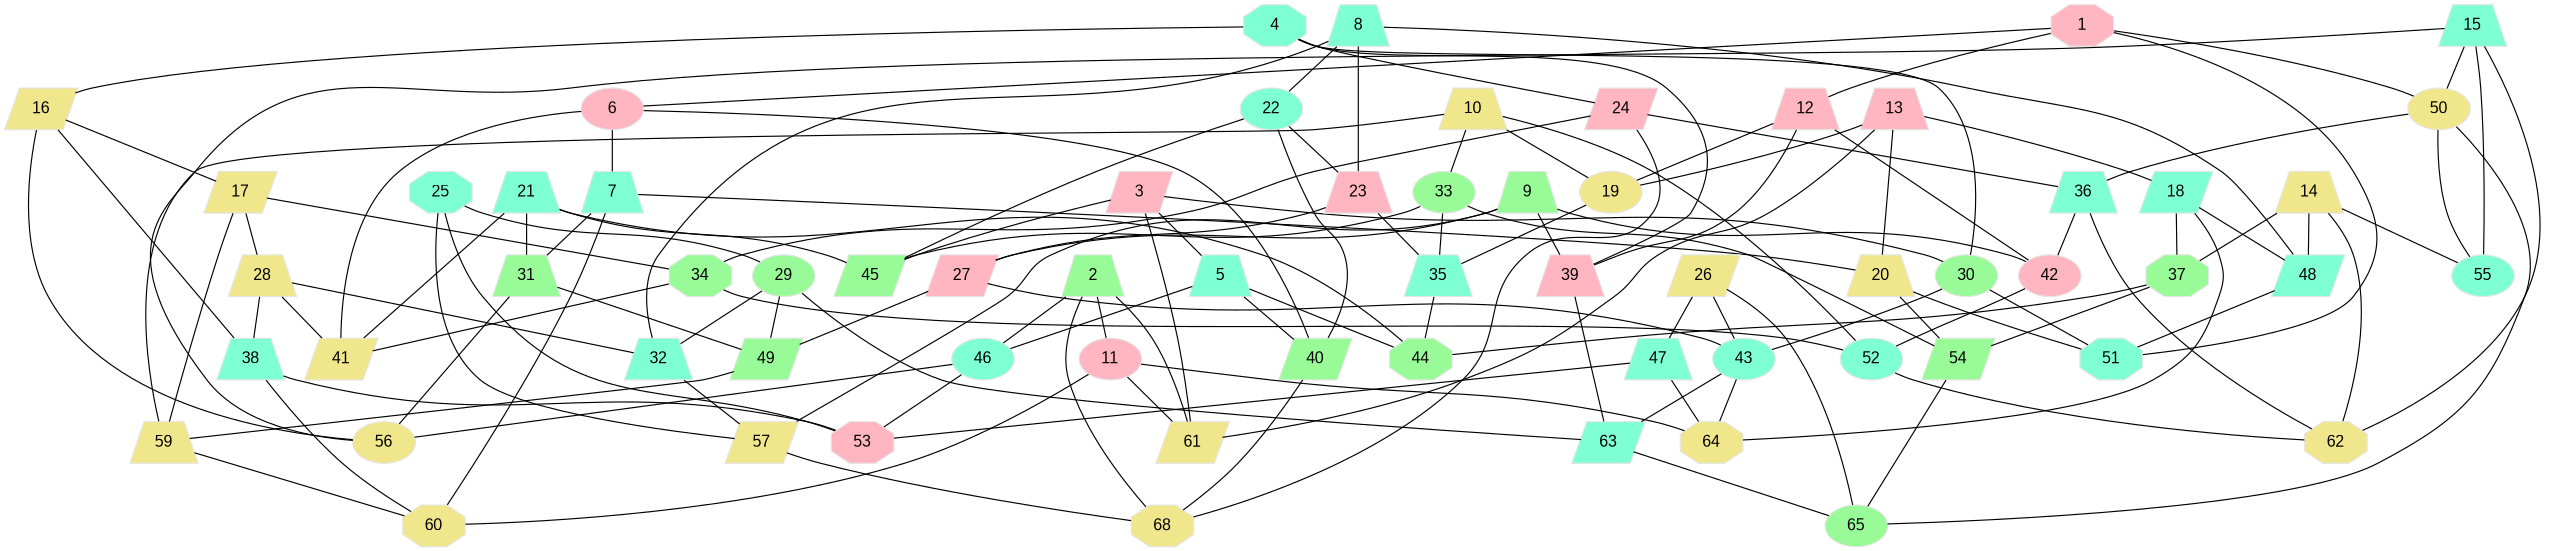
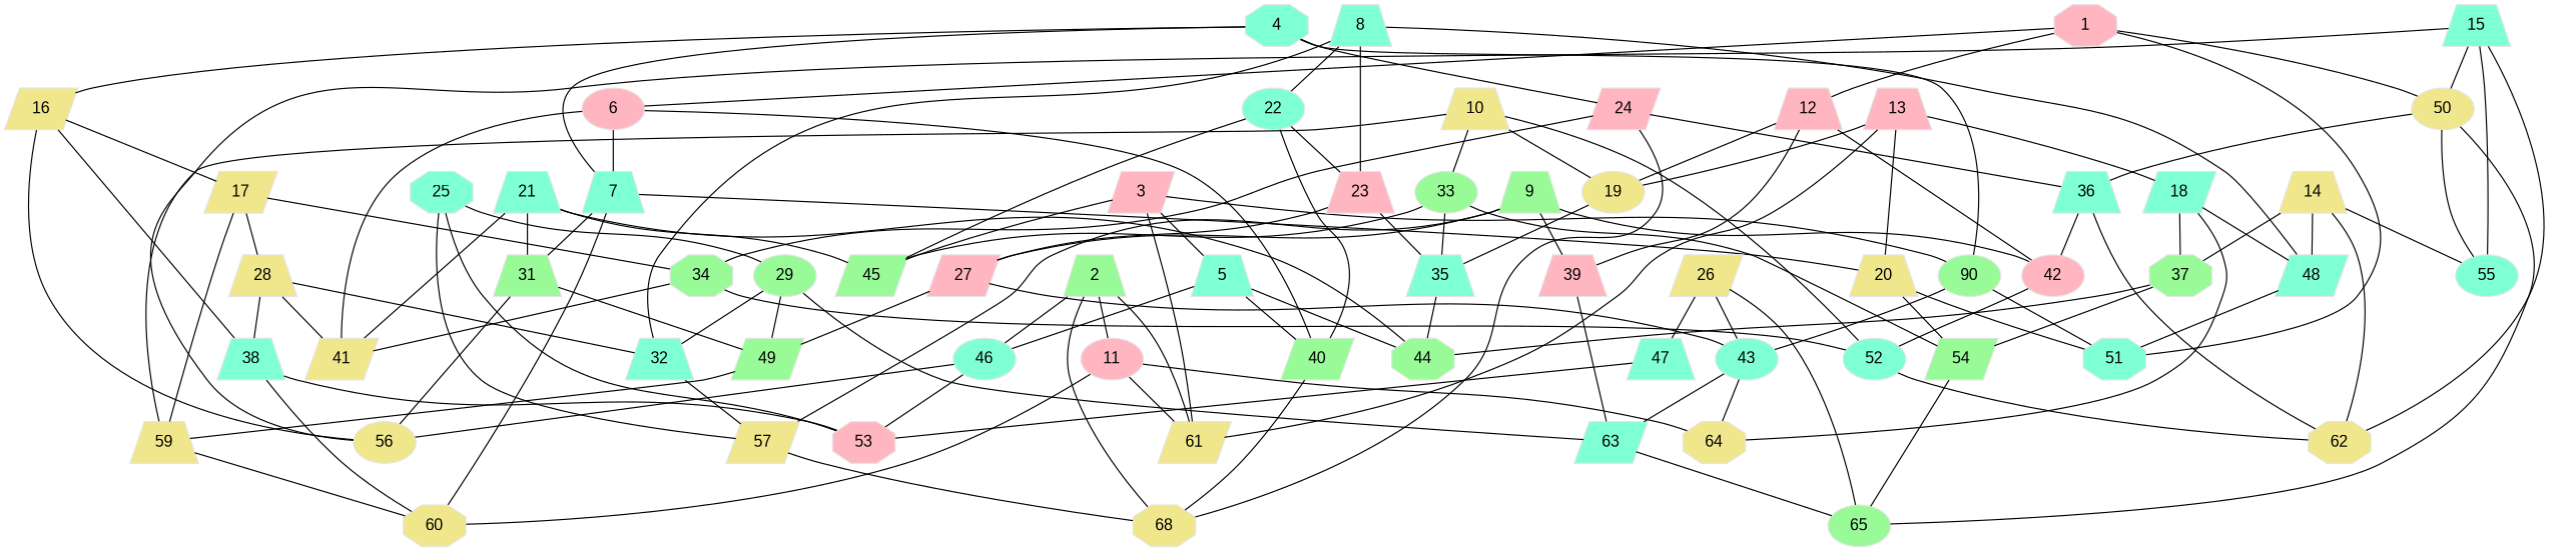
  graph {
    fontname="Liberation Sans"
    node [color=gray90 fillcolor=aquamarine fontname="Liberation Sans" shape=trapezium style=filled]
    edge [fontname="Liberation Sans"]
    1 [fillcolor=lightpink shape=octagon]
    6 [fillcolor=lightpink shape=ellipse]
    12 [fillcolor=lightpink]
    50 [fillcolor=khaki shape=ellipse]
    51 [shape=octagon]
    40 [fillcolor=palegreen shape=parallelogram]
    7
    41 [fillcolor=khaki shape=parallelogram]
    39 [fillcolor=lightpink]
    42 [fillcolor=lightpink shape=ellipse]
    19 [fillcolor=khaki shape=ellipse]
    55 [shape=ellipse]
    36
    65 [fillcolor=palegreen shape=ellipse]
    2 [fillcolor=palegreen]
    11 [fillcolor=lightpink shape=ellipse]
    46 [shape=ellipse]
    n18 [fillcolor=khaki label=68 shape=octagon]
    61 [fillcolor=khaki shape=parallelogram]
    60 [fillcolor=khaki shape=octagon]
    64 [fillcolor=khaki shape=octagon]
    56 [fillcolor=khaki shape=ellipse]
    53 [fillcolor=lightpink shape=octagon]
    3 [fillcolor=lightpink shape=parallelogram]
    5
-   30 [fillcolor=palegreen shape=ellipse]
+   30 [fillcolor=palegreen shape=ellipse label=90]
    45 [fillcolor=palegreen shape=parallelogram]
    44 [fillcolor=palegreen shape=octagon]
    43 [shape=ellipse]
    4 [shape=octagon]
    16 [fillcolor=khaki shape=parallelogram]
    24 [fillcolor=lightpink shape=parallelogram]
    17 [fillcolor=khaki shape=parallelogram]
    38
    34 [fillcolor=palegreen shape=octagon]
    63 [shape=parallelogram]
    20 [fillcolor=khaki]
    31 [fillcolor=palegreen]
    54 [fillcolor=palegreen shape=parallelogram]
    49 [fillcolor=palegreen shape=parallelogram]
    22 [shape=ellipse]
    8
    23 [fillcolor=lightpink]
    32
    48 [shape=parallelogram]
    27 [fillcolor=lightpink shape=parallelogram]
    35
    57 [fillcolor=khaki shape=parallelogram]
    9 [fillcolor=palegreen]
    52 [shape=ellipse]
    10 [fillcolor=khaki]
    33 [fillcolor=palegreen shape=ellipse]
    59 [fillcolor=khaki]
    62 [fillcolor=khaki shape=octagon]
    13 [fillcolor=lightpink]
    18 [shape=parallelogram]
    37 [fillcolor=palegreen shape=octagon]
    14 [fillcolor=khaki]
    15
    28 [fillcolor=khaki]
    21
    25 [shape=octagon]
    29 [fillcolor=palegreen shape=ellipse]
    26 [fillcolor=khaki shape=parallelogram]
    47
    1 -- 6
    1 -- 12
    1 -- 50
    1 -- 51
    6 -- 40
    6 -- 7
    6 -- 41
    12 -- 39
    12 -- 42
    12 -- 19
    50 -- 55
    50 -- 36
    50 -- 65
    40 -- n18
    7 -- 60
    7 -- 20
    7 -- 31
    39 -- 63
    42 -- 52
    19 -- 35
    36 -- 42
    36 -- 62
    2 -- 11
    2 -- 46
    2 -- n18
    2 -- 61
    11 -- 61
    11 -- 60
    11 -- 64
    46 -- 56
    46 -- 53
    3 -- 61
    3 -- 5
    3 -- 30
    3 -- 45
    5 -- 40
    5 -- 46
    5 -- 44
    30 -- 51
    30 -- 43
    43 -- 64
    43 -- 63
-   4 -- 39
+   4 -- 7
    4 -- 30
    4 -- 16
    4 -- 24
    16 -- 56
    16 -- 17
    16 -- 38
    24 -- 36
    24 -- n18
    24 -- 34
    17 -- 34
    17 -- 59
    17 -- 28
    38 -- 60
    38 -- 53
    34 -- 41
    34 -- 52
    63 -- 65
    20 -- 51
    20 -- 54
    31 -- 56
    31 -- 49
    54 -- 65
    49 -- 59
    22 -- 40
    22 -- 45
    22 -- 23
    8 -- 22
    8 -- 23
    8 -- 32
    8 -- 48
    23 -- 27
    23 -- 35
    32 -- 57
    48 -- 51
    27 -- 43
    27 -- 49
    35 -- 44
    57 -- n18
    9 -- 39
    9 -- 42
    9 -- 27
    9 -- 57
    52 -- 62
    10 -- 19
    10 -- 52
    10 -- 33
    10 -- 59
    33 -- 45
    33 -- 54
    33 -- 35
    59 -- 60
    13 -- 19
    13 -- 61
    13 -- 20
    13 -- 18
    18 -- 64
    18 -- 48
    18 -- 37
    37 -- 44
    37 -- 54
    14 -- 55
    14 -- 48
    14 -- 62
    14 -- 37
    15 -- 50
    15 -- 55
    15 -- 56
    15 -- 62
    28 -- 41
    28 -- 38
    28 -- 32
    21 -- 41
    21 -- 45
    21 -- 44
    21 -- 31
    25 -- 53
    25 -- 57
    25 -- 29
    29 -- 63
    29 -- 49
    29 -- 32
    26 -- 65
    26 -- 43
    26 -- 47
-   47 -- 64
    47 -- 53
  }
